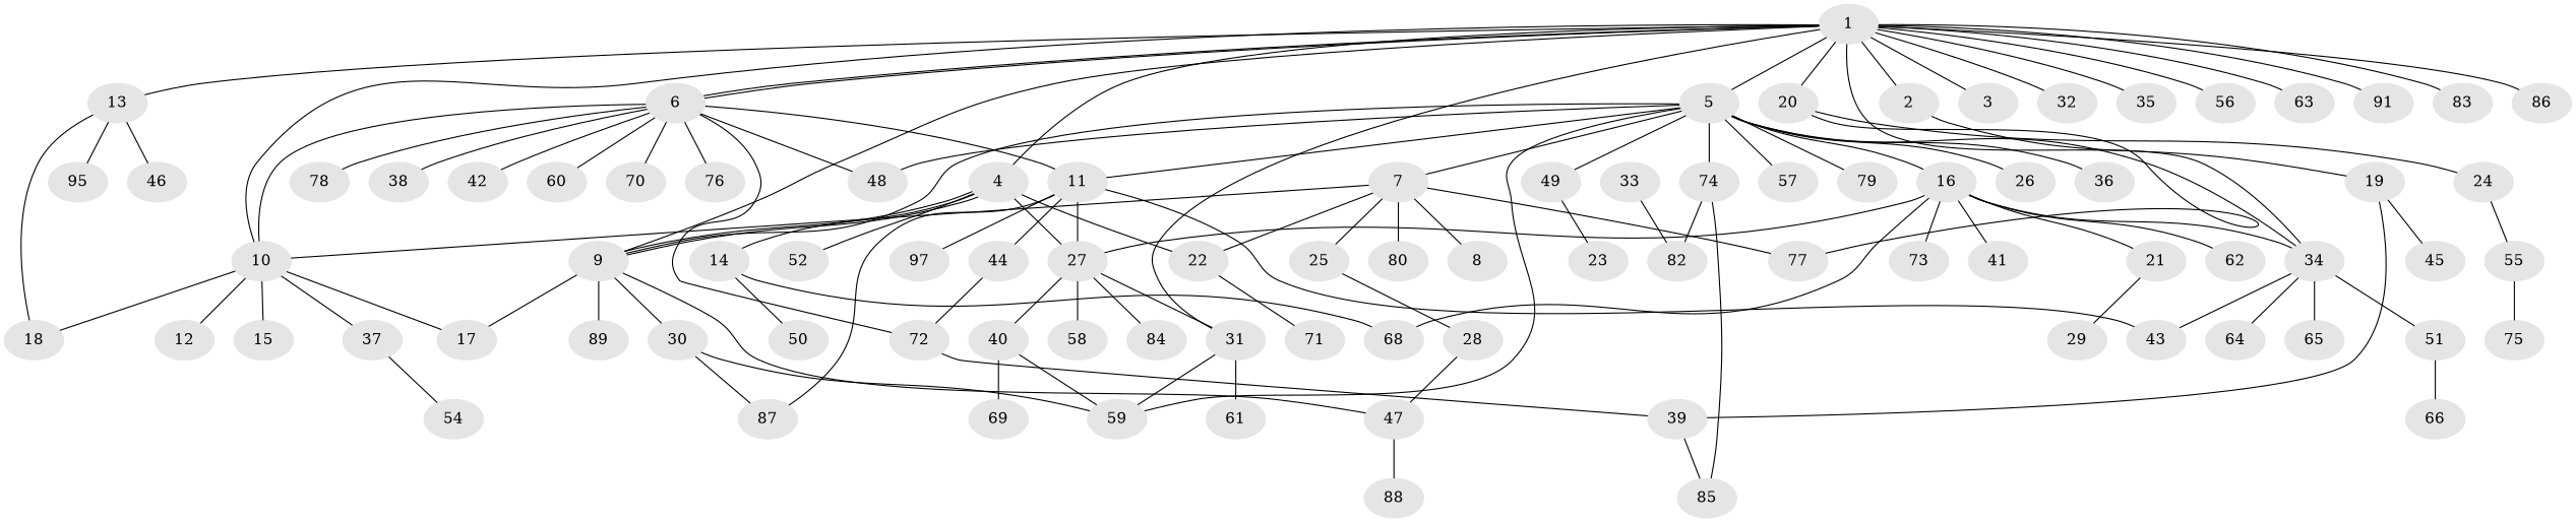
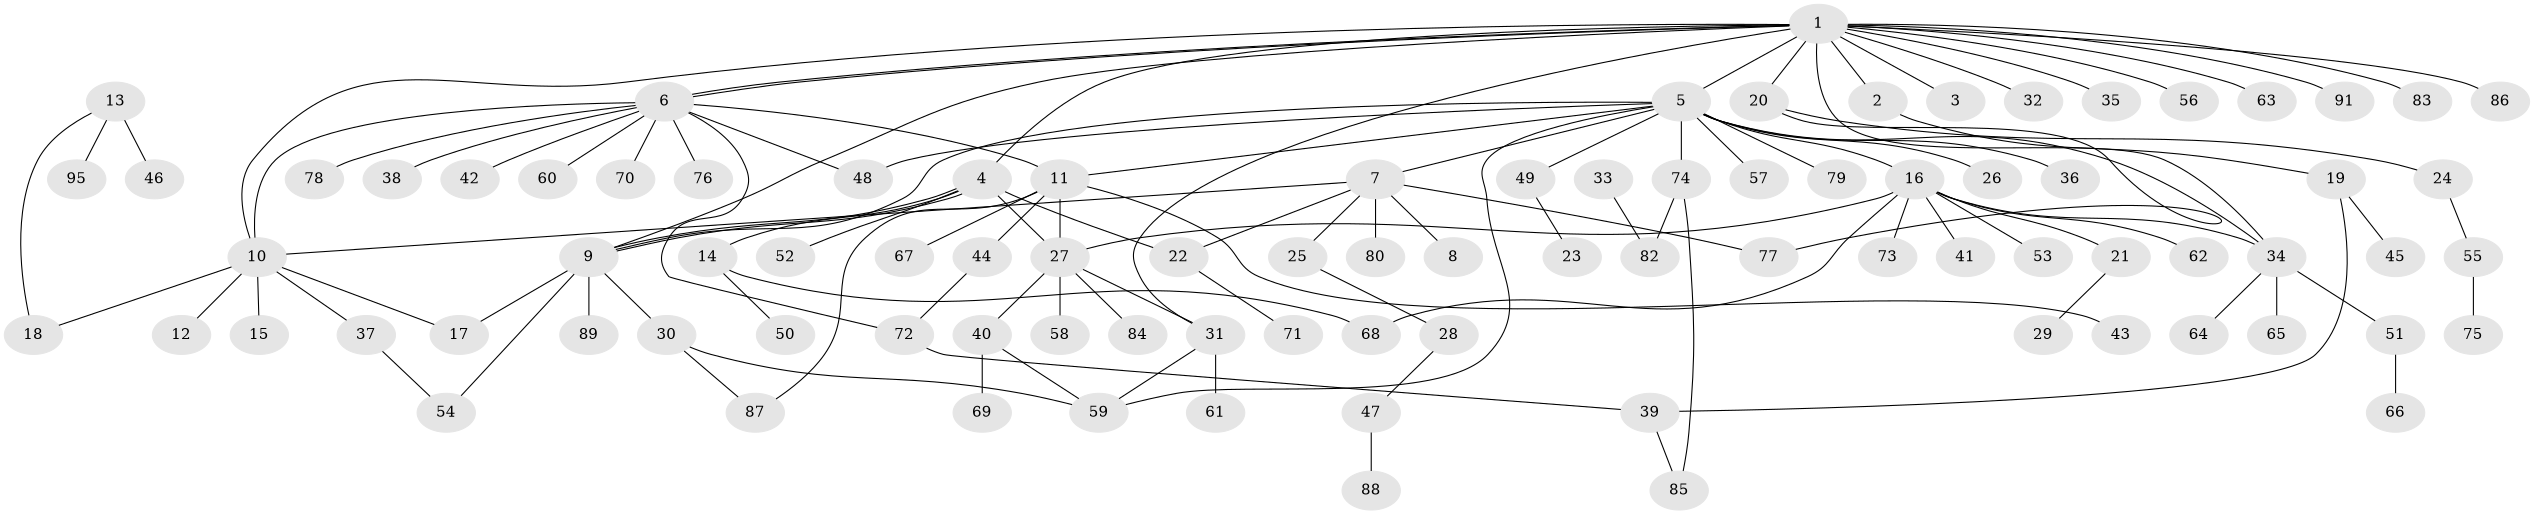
  graph {
    node [color=gray90 style=filled]
    1
    2
    3
    4
    5
    6
    9
    10
    13
    20
    31
    32
    34
    35
    56
    63
    n17 [label=91]
    83
    86
    19
    14
    22
    27
    52
    7
    11
    16
    26
    36
    48
    49
    57
    59
    74
    79
    38
    42
    60
    70
    72
    76
    78
    17
    30
    47
    89
    12
    15
    18
    37
    46
    n52 [label=95]
    77
    24
    61
    43
    51
    64
    65
    39
    45
    50
    68
    71
    40
    58
    84
    8
    25
    80
    44
-   67 [label=97]
+   67
    87
    21
    41
+   53
    62
    73
    23
    82
    85
    28
    29
    88
    54
    33
    55
    75
    69
    66
    1 -- 2
    1 -- 3
    1 -- 4
    1 -- 5
    1 -- 6
    1 -- 6
    1 -- 9
    1 -- 10
-   1 -- 13
    1 -- 20
    1 -- 31
    1 -- 32
    1 -- 34
    1 -- 35
    1 -- 56
    1 -- 63
    1 -- n17
    1 -- 83
    1 -- 86
    2 -- 19
    4 -- 9
    4 -- 9
    4 -- 14
    4 -- 22
    4 -- 27
    4 -- 52
    5 -- 9
    5 -- 34
    5 -- 7
    5 -- 11
    5 -- 16
    5 -- 26
    5 -- 36
    5 -- 48
    5 -- 49
    5 -- 57
    5 -- 59
    5 -- 74
    5 -- 79
    6 -- 10
    6 -- 11
    6 -- 48
    6 -- 38
    6 -- 42
    6 -- 60
    6 -- 70
    6 -- 72
    6 -- 76
    6 -- 78
    9 -- 17
    9 -- 30
-   9 -- 47
+   9 -- 54
    9 -- 89
    10 -- 17
    10 -- 12
    10 -- 15
    10 -- 18
    10 -- 37
    13 -- 18
    13 -- 46
    13 -- n52
    20 -- 77
    20 -- 24
    31 -- 59
    31 -- 61
-   34 -- 43
    34 -- 51
    34 -- 64
    34 -- 65
    19 -- 39
    19 -- 45
    14 -- 50
    14 -- 68
    22 -- 71
    27 -- 31
    27 -- 40
    27 -- 58
    27 -- 84
    7 -- 10
    7 -- 22
    7 -- 77
    7 -- 8
    7 -- 25
    7 -- 80
    11 -- 27
    11 -- 43
    11 -- 44
    11 -- 67
    11 -- 87
    16 -- 34
    16 -- 27
    16 -- 68
    16 -- 21
    16 -- 41
+   16 -- 53
    16 -- 62
    16 -- 73
    49 -- 23
    74 -- 82
    74 -- 85
    72 -- 39
    30 -- 59
    30 -- 87
    47 -- 88
    37 -- 54
    24 -- 55
    51 -- 66
    39 -- 85
    40 -- 59
    40 -- 69
    25 -- 28
    44 -- 72
    21 -- 29
    28 -- 47
    33 -- 82
    55 -- 75
  }
